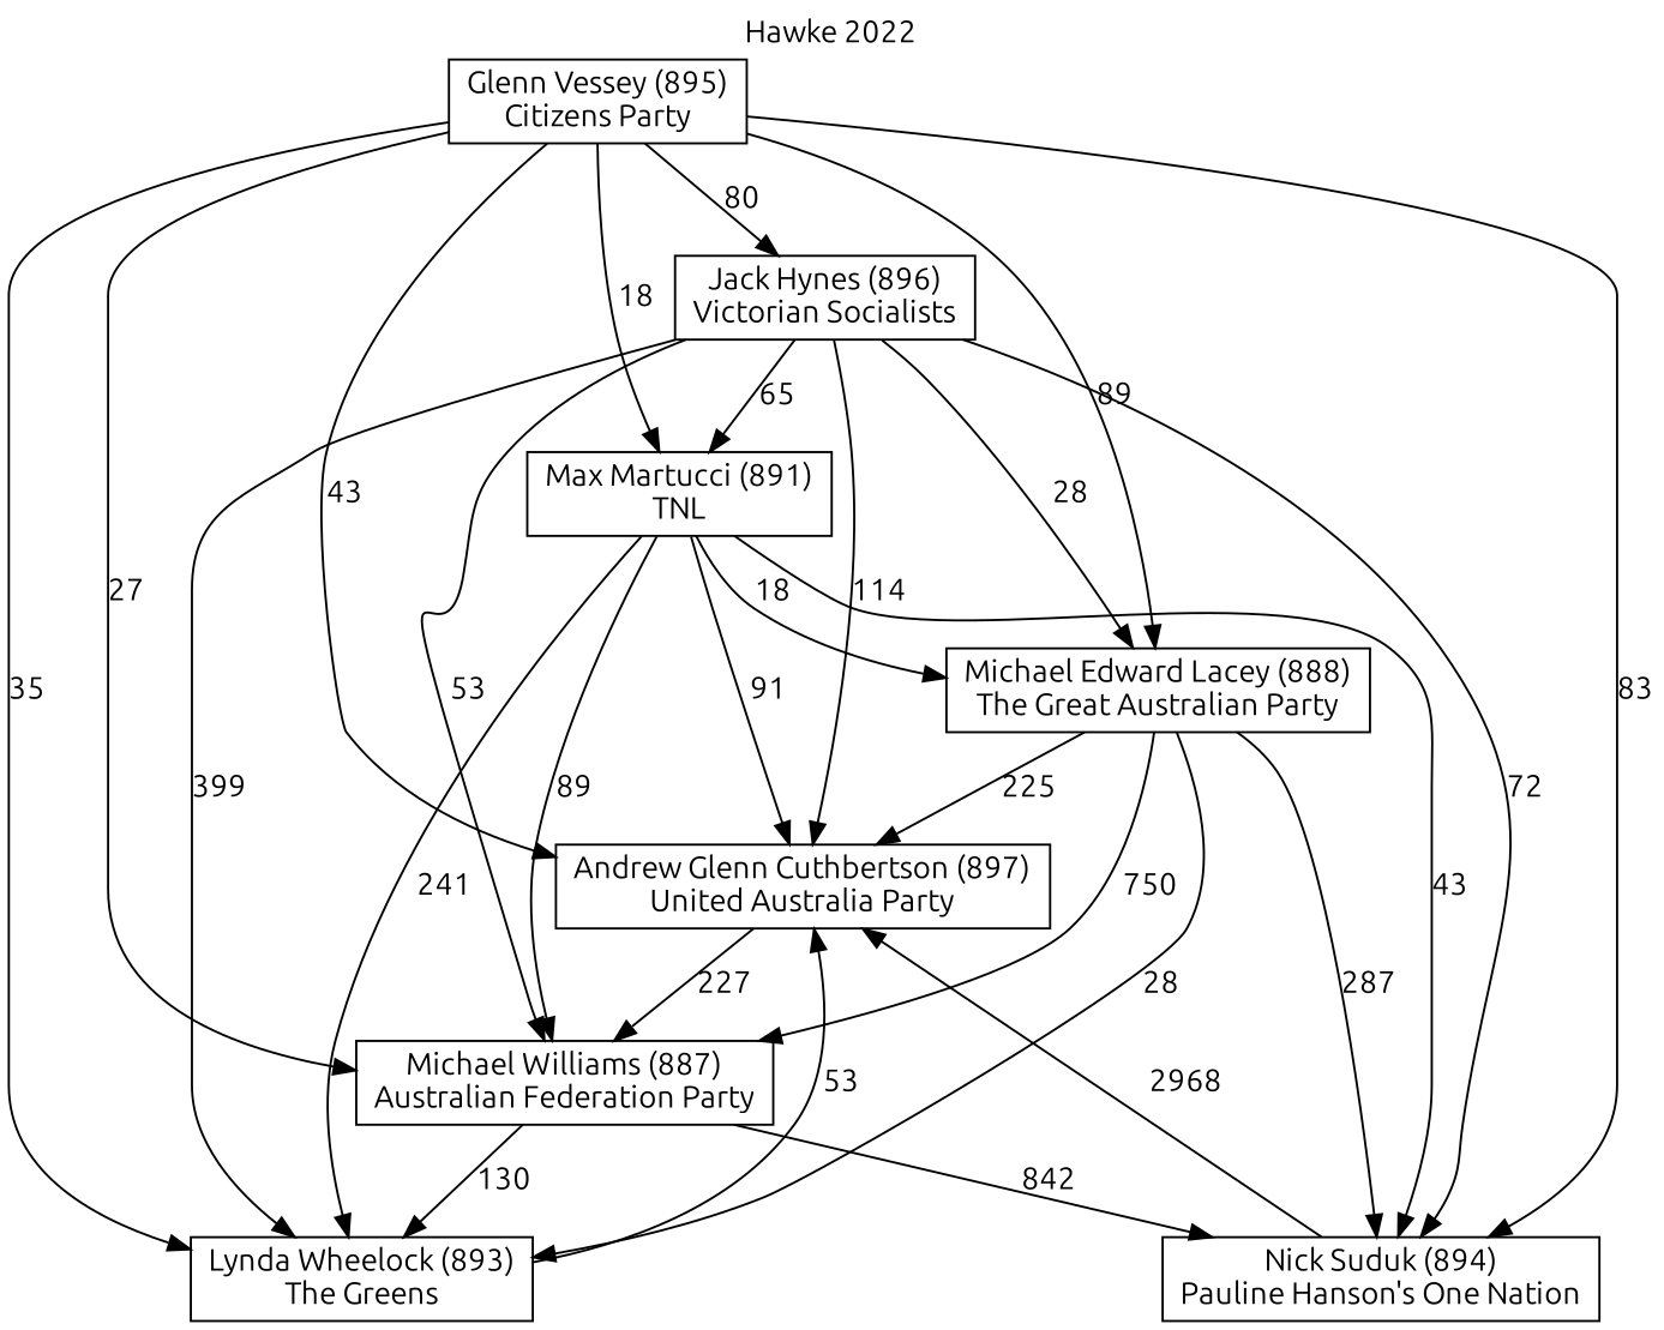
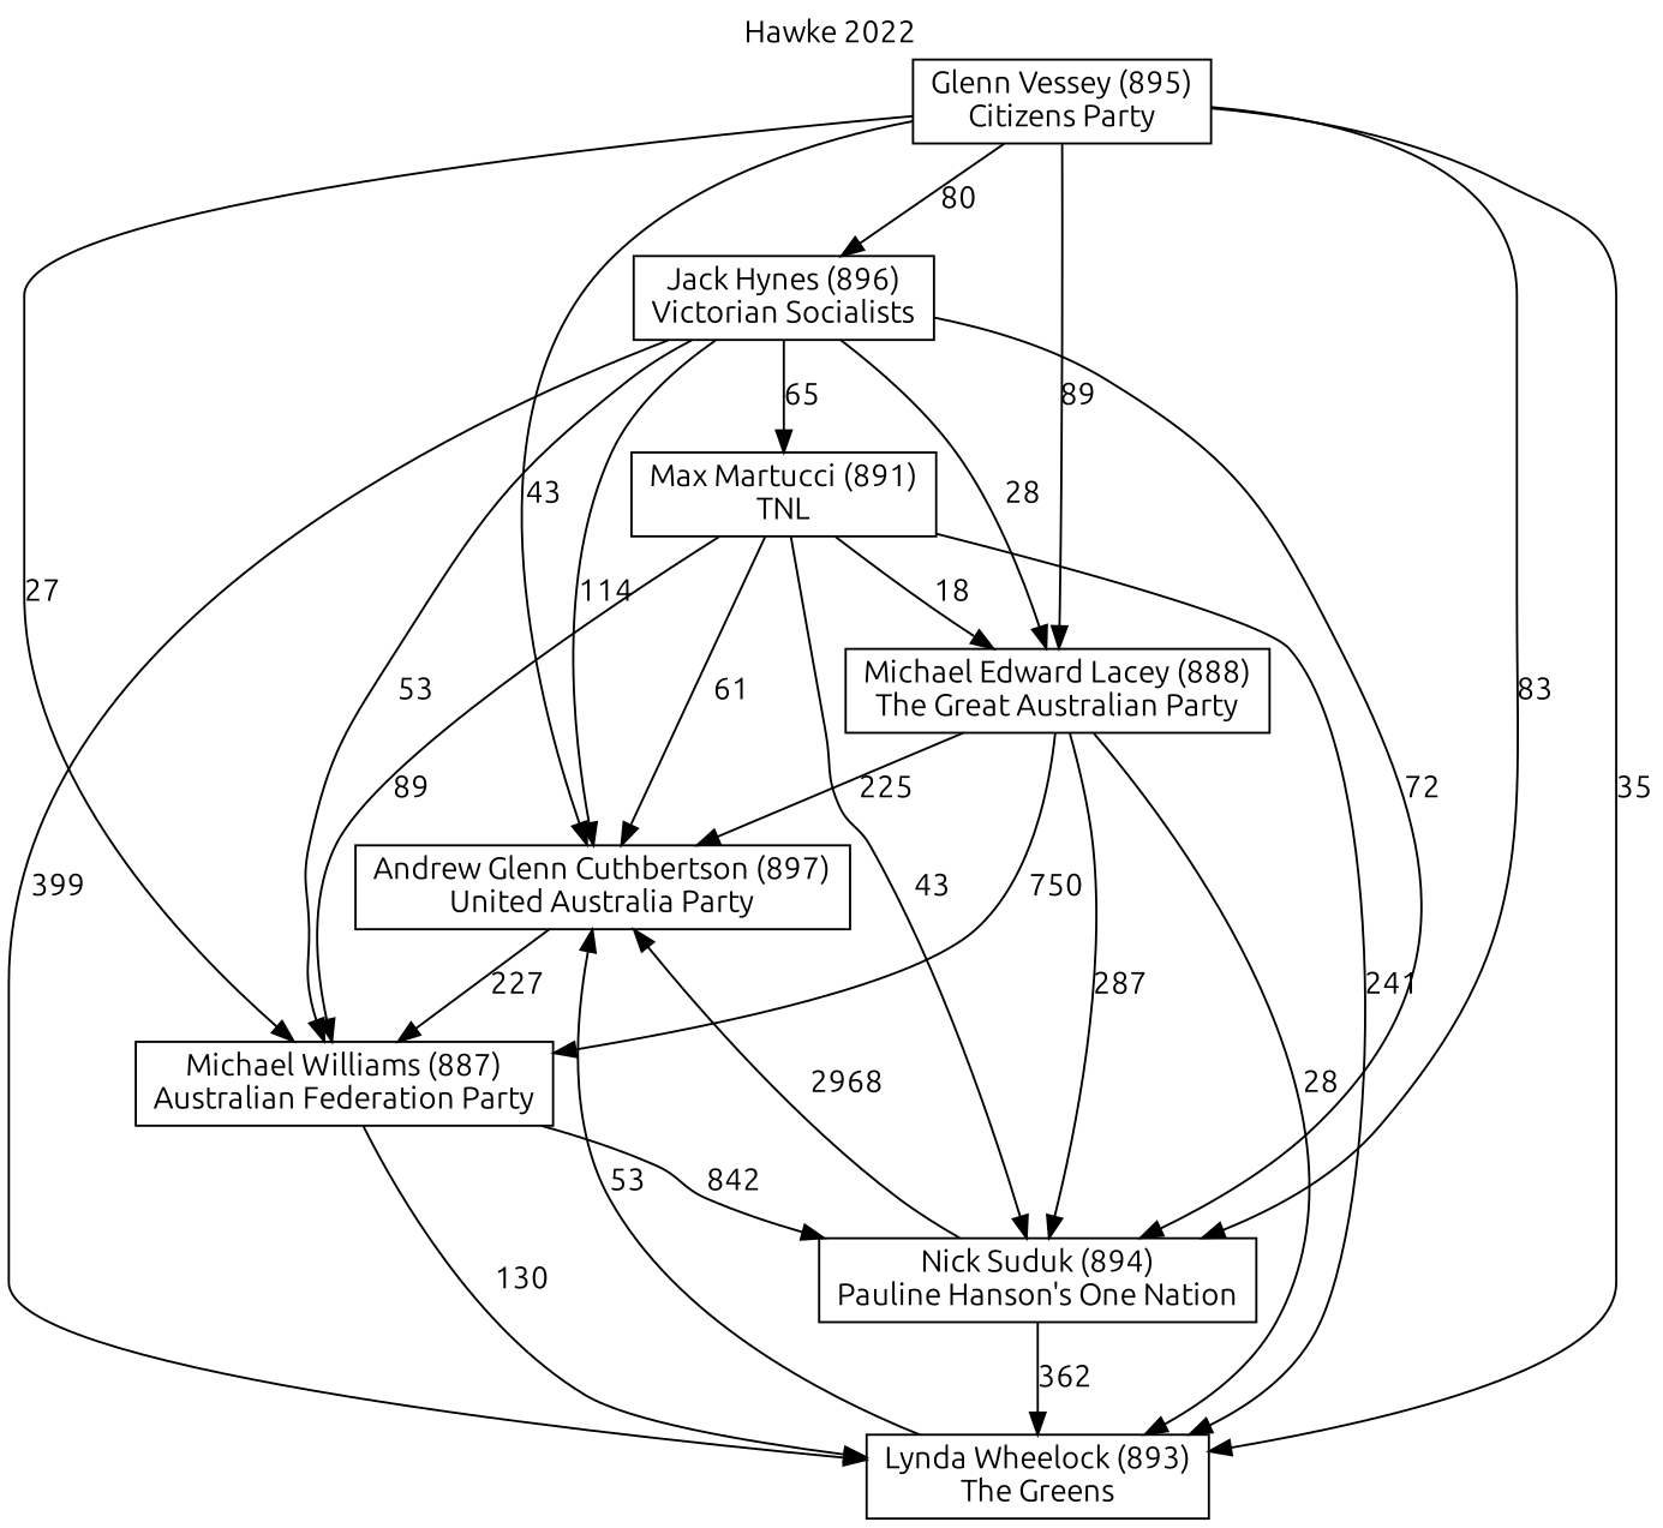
  digraph {
    fontname=Ubuntu
    label="Hawke 2022"
    labelloc=t
    mclimit=10
    node [fontname=Ubuntu shape=box]
    edge [fontname=Ubuntu]
    n1 [label="Andrew Glenn Cuthbertson (897)\nUnited Australia Party"]
    n2 [label="Michael Williams (887)\nAustralian Federation Party"]
    n3 [label="Lynda Wheelock (893)\nThe Greens"]
    n4 [label="Nick Suduk (894)\nPauline Hanson's One Nation"]
    n5 [label="Michael Edward Lacey (888)\nThe Great Australian Party"]
    n6 [label="Max Martucci (891)\nTNL"]
    n7 [label="Jack Hynes (896)\nVictorian Socialists"]
    n8 [label="Glenn Vessey (895)\nCitizens Party"]
    n1 -> n2 [label=227]
    n2 -> n3 [label=130]
    n2 -> n4 [label=842]
    n3 -> n1 [label=53]
    n4 -> n1 [label=2968]
+   n4 -> n3 [label=362]
    n5 -> n1 [label=225]
    n5 -> n2 [label=750]
    n5 -> n3 [label=28]
    n5 -> n4 [label=287]
-   n6 -> n1 [label=91]
+   n6 -> n1 [label=61]
    n6 -> n2 [label=89]
    n6 -> n3 [label=241]
    n6 -> n4 [label=43]
    n6 -> n5 [label=18]
    n7 -> n1 [label=114]
    n7 -> n2 [label=53]
    n7 -> n3 [label=399]
    n7 -> n4 [label=72]
    n7 -> n5 [label=28]
    n7 -> n6 [label=65]
    n8 -> n1 [label=43]
    n8 -> n2 [label=27]
    n8 -> n3 [label=35]
    n8 -> n4 [label=83]
    n8 -> n5 [label=89]
-   n8 -> n6 [label=18]
    n8 -> n7 [label=80]
  }
